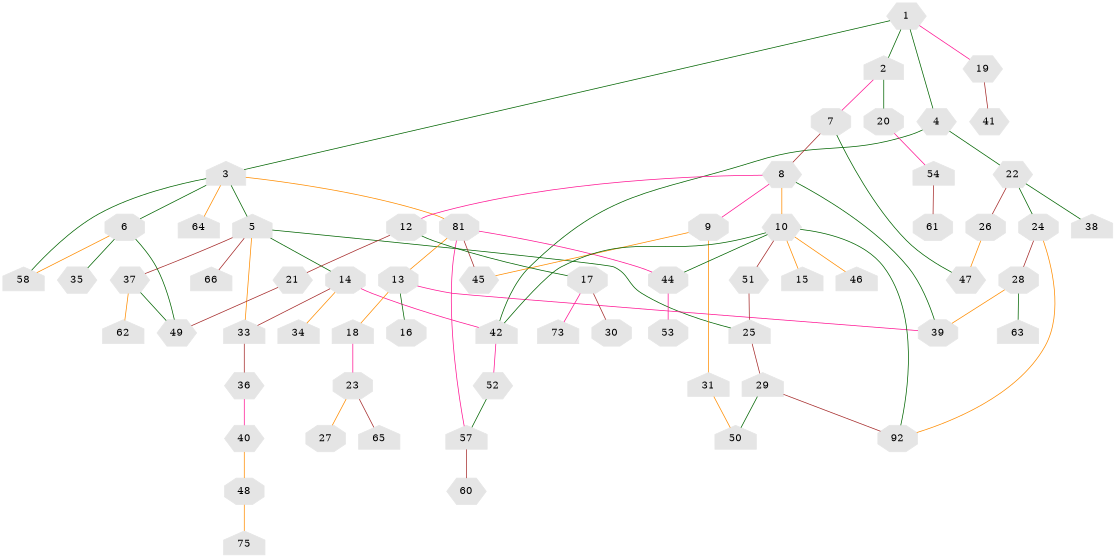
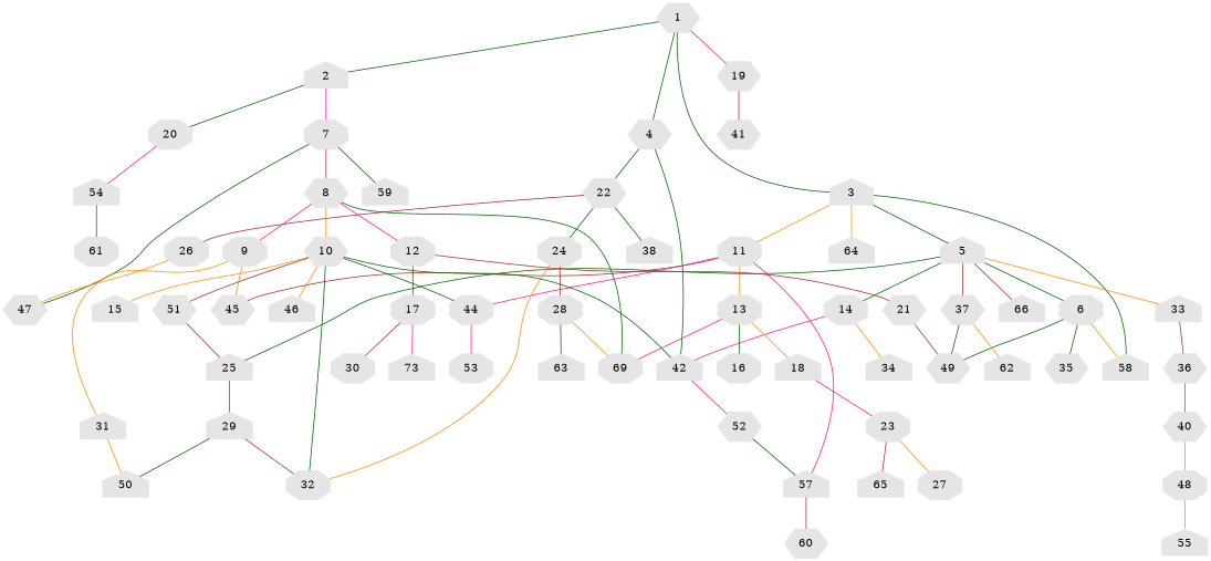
  graph {
    node [color=gray90 shape=house style=filled]
    edge [color=darkgreen]
    1 [shape=hexagon]
    2
    3
    4 [shape=hexagon]
    19 [shape=hexagon]
    7 [shape=octagon]
    20 [shape=octagon]
    5
-   11 [shape=octagon label=81]
+   11 [shape=octagon]
    58
    64
    22 [shape=hexagon]
    42
    41 [shape=hexagon]
    8 [shape=hexagon]
    47 [shape=hexagon]
+   59
    54
    6 [shape=octagon]
    14 [shape=octagon]
    25
    33
    37 [shape=hexagon]
    n24 [label=66]
    45 [shape=hexagon]
    44 [shape=octagon]
    13 [shape=octagon]
    57
    24 [shape=octagon]
    26 [shape=octagon]
    38
    52 [shape=hexagon]
    35 [shape=hexagon]
    49 [shape=hexagon]
    34
    29
    36 [shape=hexagon]
    62
    9 [shape=octagon]
    10 [shape=hexagon]
    12 [shape=octagon]
-   39 [shape=octagon]
+   39 [shape=octagon label=69]
    31
    15
-   32 [shape=octagon label=92]
+   32 [shape=octagon]
    46
    51 [shape=hexagon]
    17 [shape=octagon]
    21 [shape=hexagon]
    50
    53 [shape=octagon]
    16 [shape=octagon]
    18
    60 [shape=hexagon]
    30 [shape=octagon]
    n56 [label=73]
    23 [shape=octagon]
    27 [shape=octagon]
    65
    61 [shape=octagon]
    28 [shape=octagon]
    63
    40 [shape=hexagon]
    48 [shape=octagon]
-   55 [label=75]
+   55
    1 -- 2
    1 -- 3
    1 -- 4
    1 -- 19 [color=deeppink]
    2 -- 7 [color=deeppink]
    2 -- 20
    3 -- 5
    3 -- 11 [color=darkorange]
    3 -- 58
    3 -- 64 [color=darkorange]
    4 -- 22
    4 -- 42
    19 -- 41 [color=brown]
    7 -- 8 [color=brown]
    7 -- 47
+   7 -- 59
    20 -- 54 [color=deeppink]
-   3 -- 6
+   5 -- 6
    5 -- 14
    5 -- 25
    5 -- 33 [color=darkorange]
    5 -- 37 [color=brown]
    5 -- n24 [color=brown]
    11 -- 45 [color=brown]
    11 -- 44 [color=deeppink]
    11 -- 13 [color=darkorange]
    11 -- 57 [color=deeppink]
    22 -- 24
    22 -- 26 [color=brown]
    22 -- 38
    42 -- 52 [color=deeppink]
    8 -- 9 [color=deeppink]
    8 -- 10 [color=darkorange]
    8 -- 12 [color=deeppink]
    8 -- 39
    54 -- 61 [color=brown]
    6 -- 58 [color=darkorange]
    6 -- 35
    6 -- 49
    14 -- 42 [color=deeppink]
-   14 -- 33 [color=brown]
    14 -- 34 [color=darkorange]
    25 -- 29 [color=brown]
    33 -- 36 [color=brown]
    37 -- 49
    37 -- 62 [color=darkorange]
    44 -- 53 [color=deeppink]
    13 -- 39 [color=deeppink]
    13 -- 16
    13 -- 18 [color=darkorange]
    57 -- 60 [color=brown]
    24 -- 32 [color=darkorange]
    24 -- 28 [color=brown]
    26 -- 47 [color=darkorange]
    52 -- 57
    29 -- 32 [color=brown]
    29 -- 50
    36 -- 40 [color=deeppink]
    9 -- 45 [color=darkorange]
    9 -- 31 [color=darkorange]
    10 -- 42
    10 -- 44
    10 -- 15 [color=darkorange]
    10 -- 32
    10 -- 46 [color=darkorange]
    10 -- 51 [color=brown]
    12 -- 17
    12 -- 21 [color=brown]
    31 -- 50 [color=darkorange]
    51 -- 25 [color=brown]
    17 -- 30 [color=brown]
    17 -- n56 [color=deeppink]
    21 -- 49 [color=brown]
    18 -- 23 [color=deeppink]
    23 -- 27 [color=darkorange]
    23 -- 65 [color=brown]
    28 -- 39 [color=darkorange]
    28 -- 63
    40 -- 48 [color=darkorange]
    48 -- 55 [color=darkorange]
  }
